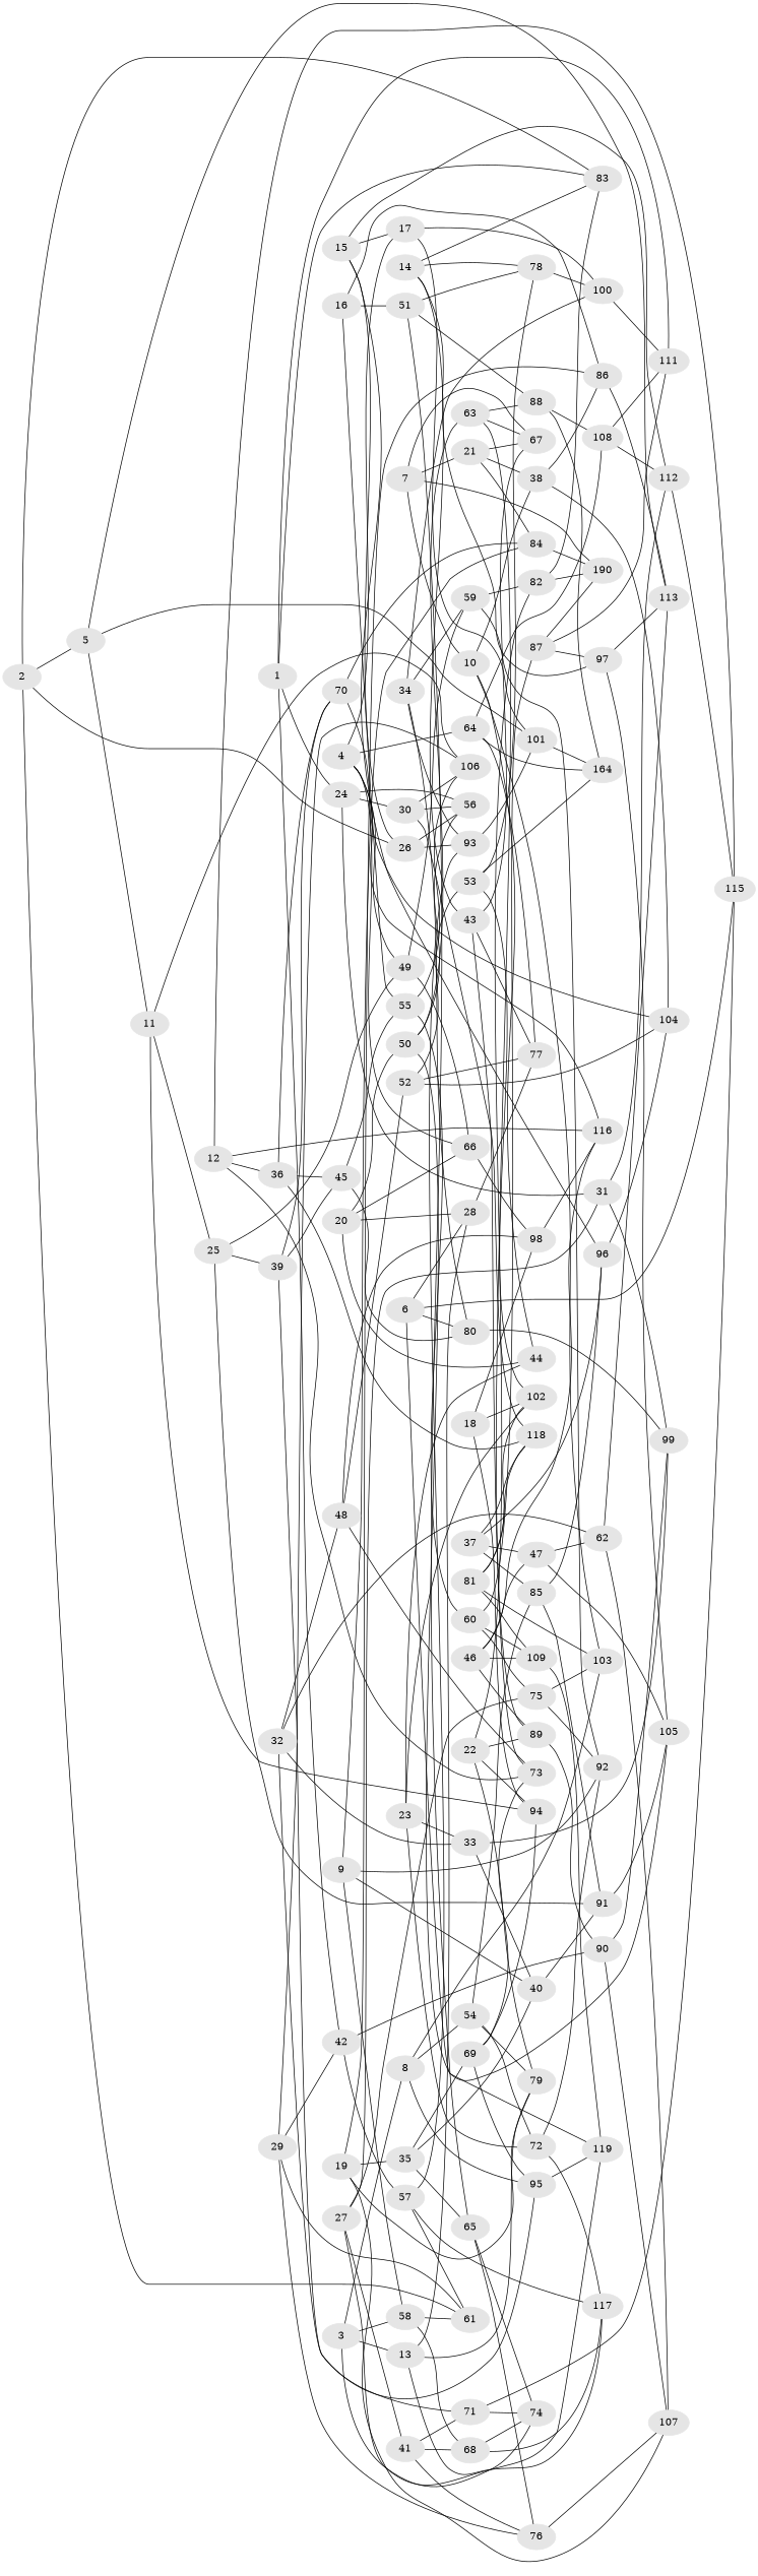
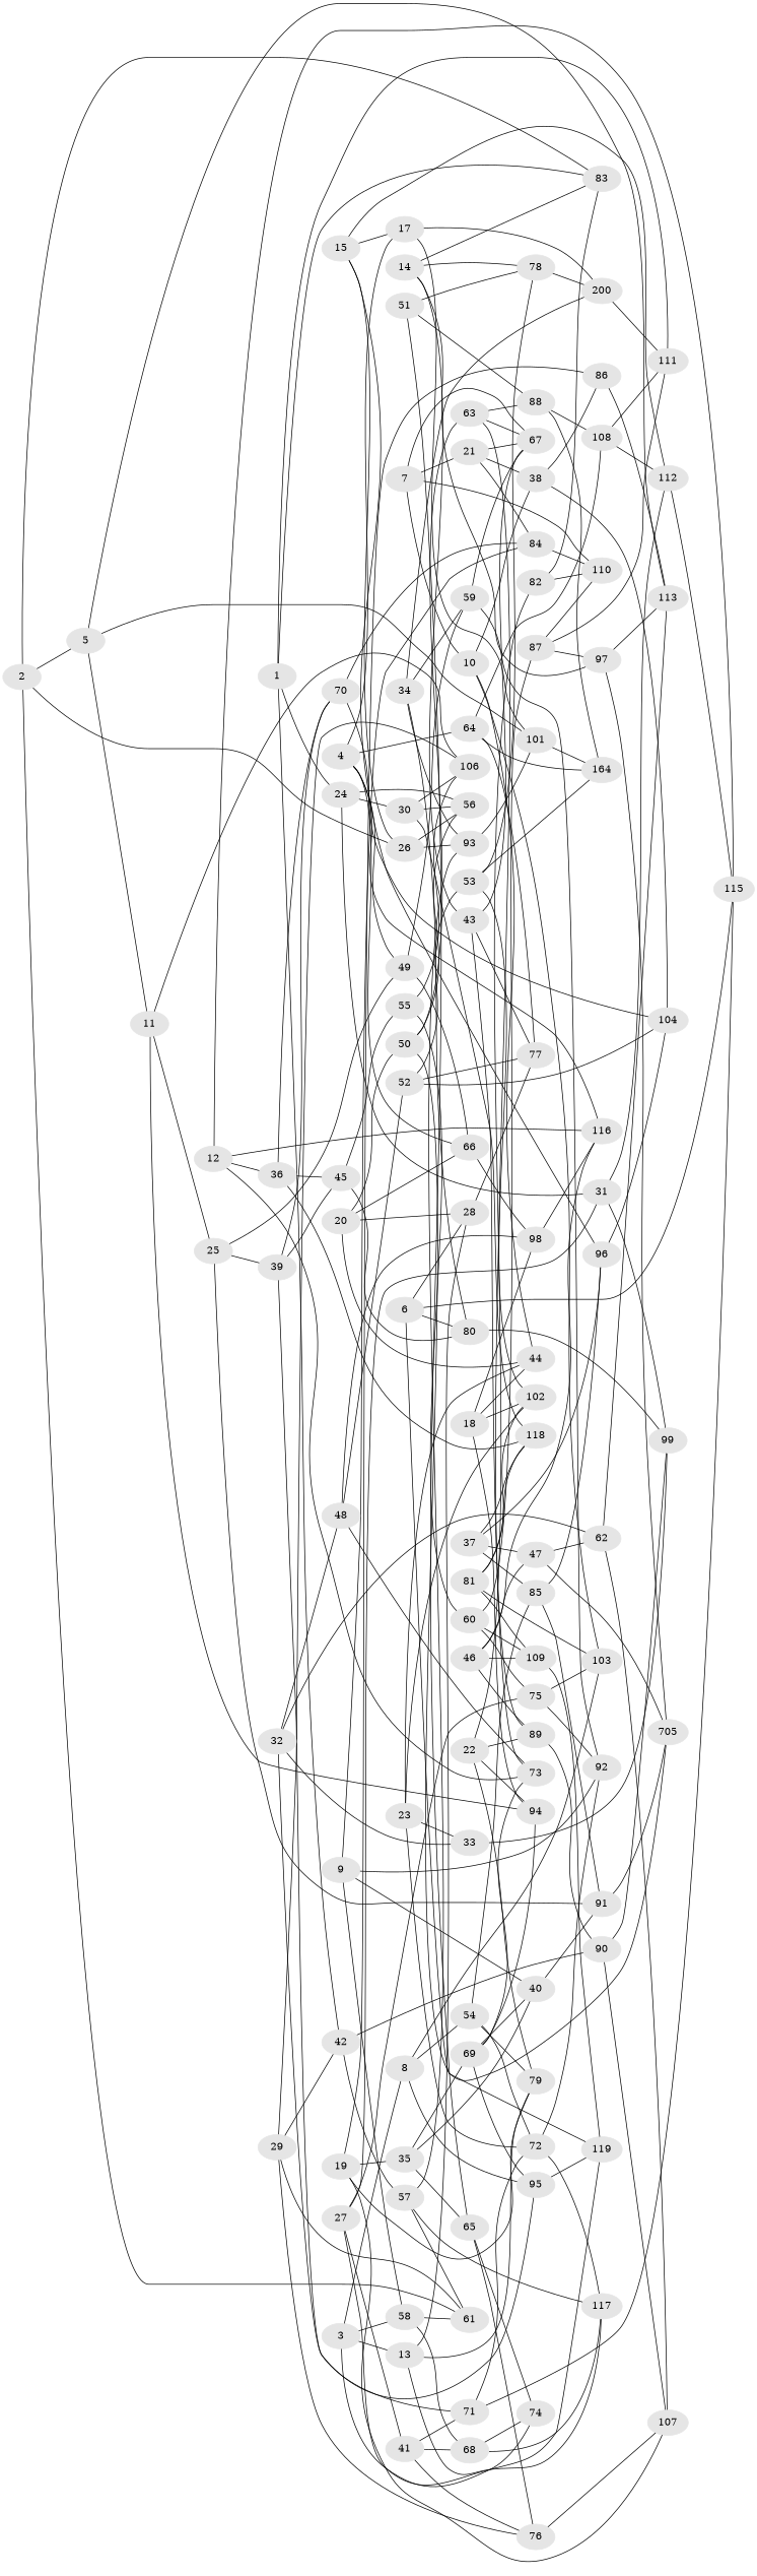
  graph {
    rankdir=LR
    node [color=gray90 style=filled]
    1
    24
    42
    83
    111
    30
    31
    56
    57
    90
    2
    5
    26
    61
    11
    101
    113
    93
    3
    8
    13
    58
    74
    54
    95
    103
    28
    79
    117
    68
    4
    17
    64
    66
    116
    49
-   100
+   100 [label=200]
    77
    n39 [label=164]
    108
    98
    25
    94
    106
    6
    80
-   105
+   105 [label=705]
    115
    99
    7
    10
    21
    67
-   110 [label=190]
+   110
    38
    44
    84
    72
    85
    119
    9
    40
    92
    91
    86
    104
    39
    12
    36
    73
    118
    45
    70
    14
    43
    78
    97
    15
    96
    112
-   16
    51
    55
    59
    65
    88
    60
    18
    102
    19
    35
    107
    69
    20
    50
    63
    22
    82
    89
    23
    33
    71
    27
    41
    75
    76
    29
    32
    48
    62
    52
    34
    37
    47
    46
    109
    53
    87
    81
    1 -- 24
    1 -- 42
    1 -- 83
    1 -- 111
    24 -- 30
    24 -- 31
    24 -- 56
    42 -- 57
    42 -- 90
    30 -- 56
    30 -- 106
    30 -- 118
    31 -- 99
    31 -- 112
    57 -- 61
    57 -- 93
    57 -- 117
    90 -- 99
    90 -- 107
    2 -- 83
    2 -- 5
    2 -- 26
    2 -- 61
    5 -- 11
    5 -- 101
    5 -- 113
    26 -- 56
    26 -- 93
    11 -- 25
    11 -- 94
    11 -- 106
    101 -- n39
    93 -- 101
    3 -- 8
    3 -- 13
    3 -- 58
    3 -- 74
    8 -- 54
    8 -- 95
    8 -- 103
    13 -- 28
    13 -- 79
    13 -- 117
    58 -- 61
    58 -- 68
    54 -- 79
    54 -- 72
    54 -- 85
    95 -- 119
    28 -- 77
    68 -- 74
    68 -- 117
    4 -- 17
    4 -- 64
    4 -- 66
    4 -- 116
    4 -- 49
    17 -- 101
    17 -- 100
    64 -- 77
    64 -- n39
    64 -- 108
    66 -- 98
    49 -- 66
    49 -- 59
    100 -- 111
    108 -- 111
    108 -- 112
    98 -- 116
    25 -- 49
    25 -- 91
    25 -- 39
    6 -- 28
    6 -- 80
    6 -- 105
    6 -- 115
    80 -- 99
    7 -- 10
    7 -- 21
    7 -- 67
    7 -- 110
    10 -- 103
    10 -- 38
    10 -- 44
    21 -- 67
    21 -- 38
    21 -- 84
    38 -- 86
    38 -- 104
    84 -- 110
    72 -- 117
    72 -- 92
    85 -- 91
    85 -- 96
    9 -- 58
    9 -- 84
    9 -- 40
    9 -- 92
    40 -- 91
    91 -- 105
    86 -- 113
    39 -- 45
    39 -- 70
    39 -- 71
    12 -- 116
    12 -- 115
    12 -- 36
    12 -- 73
    36 -- 118
    36 -- 45
    36 -- 70
    45 -- 80
    45 -- 55
    70 -- 84
    70 -- 104
    14 -- 83
    14 -- 43
    14 -- 78
    14 -- 97
    43 -- 77
    43 -- 67
    43 -- 73
    78 -- 100
    97 -- 113
    97 -- 105
    15 -- 26
    15 -- 17
    15 -- 96
    15 -- 112
    96 -- 104
    112 -- 115
-   16 -- 86
-   16 -- 51
-   16 -- 55
    51 -- 78
    51 -- 65
    51 -- 88
    55 -- 106
    55 -- 60
    59 -- 92
-   59 -- 82
+   59 -- 67
    65 -- 74
    65 -- 76
    88 -- n39
    88 -- 108
    60 -- 75
    60 -- 109
    60 -- 87
    18 -- 98
    18 -- 94
+   18 -- 44
    18 -- 102
    19 -- 79
    19 -- 86
    19 -- 35
    19 -- 107
    35 -- 40
    35 -- 65
    35 -- 69
    69 -- 95
    69 -- 94
    69 -- 73
    20 -- 28
    20 -- 66
    20 -- 44
    20 -- 50
    50 -- 56
    50 -- 119
    50 -- 63
    63 -- 67
    63 -- 88
    63 -- 89
    22 -- 79
    22 -- 94
    22 -- 82
    22 -- 89
    82 -- 83
    82 -- 110
    89 -- 90
    23 -- 44
    23 -- 72
    23 -- 102
    23 -- 33
    33 -- 99
-   33 -- 40
-   71 -- 74
+   69 -- 40
+   71 -- 72
    71 -- 115
    27 -- 31
    27 -- 119
    27 -- 41
    27 -- 75
    41 -- 68
    41 -- 71
    41 -- 76
    75 -- 103
    75 -- 92
    76 -- 107
    29 -- 42
    29 -- 61
    29 -- 106
    29 -- 76
    32 -- 95
    32 -- 33
    32 -- 48
    32 -- 62
    48 -- 98
    48 -- 73
    48 -- 52
    62 -- 113
    62 -- 107
    52 -- 77
    52 -- 104
    52 -- 53
    34 -- 93
    34 -- 100
    34 -- 80
    34 -- 59
    37 -- 85
    37 -- 118
    37 -- 96
    37 -- 47
    47 -- 105
    47 -- 62
    46 -- 116
    46 -- 89
    46 -- 47
    46 -- 109
    109 -- 119
    53 -- n39
    53 -- 78
    53 -- 102
    87 -- 111
    87 -- 110
    87 -- 97
    81 -- 103
    81 -- 118
    81 -- 102
    81 -- 109
  }
